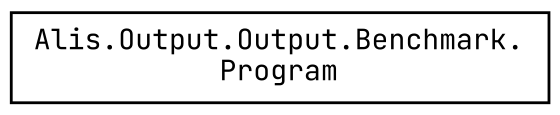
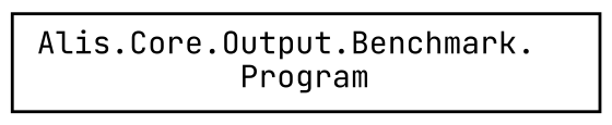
  digraph {
    rankdir=LR
    fontname="JetBrains Mono"
-   n1 [color=black fillcolor=white fontname="JetBrains Mono" fontsize=10 height=0.2 label="Alis.Output.Output.Benchmark.\lProgram" shape=record style=filled width=0.4]
+   n1 [color=black fillcolor=white fontname="JetBrains Mono" fontsize=10 height=0.2 label="Alis.Core.Output.Benchmark.\lProgram" shape=record style=filled width=0.4]
  }
